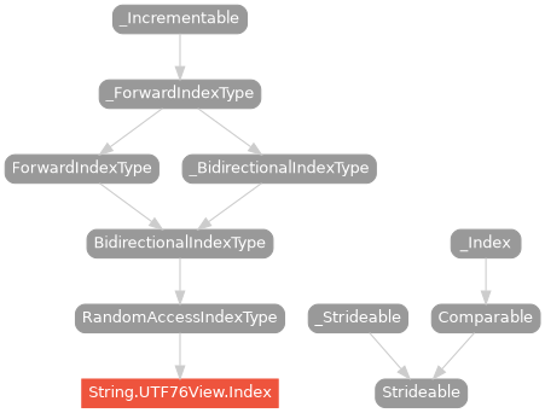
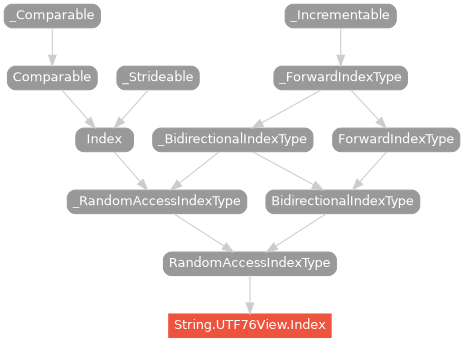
  strict digraph {
    node [color="#999999" fillcolor="#999999" fontcolor=white fontname=Helvetica fontsize=12 margin="0.07,0.05" shape=box style="filled,rounded"]
    edge [color="#cccccc"]
    n1 [color="#ee543d" fillcolor="#ee543d" height=0.3 label="String.UTF76View.Index" style=filled]
    BidirectionalIndexType [height=0.3]
    RandomAccessIndexType [height=0.3]
    Comparable [height=0.3]
-   Strideable [height=0.3]
+   Strideable [height=0.3 label=Index]
+   _RandomAccessIndexType [height=0.3]
    _Incrementable [height=0.3]
    _ForwardIndexType [height=0.3]
    ForwardIndexType [height=0.3]
    _BidirectionalIndexType [height=0.3]
-   _Comparable [height=0.3 label=_Index]
+   _Comparable [height=0.3]
    _Strideable [height=0.3]
    subgraph sub_1 {
      rank=max
      n1
    }
    BidirectionalIndexType -> RandomAccessIndexType
    RandomAccessIndexType -> n1
    Comparable -> Strideable
+   Strideable -> _RandomAccessIndexType
+   _RandomAccessIndexType -> RandomAccessIndexType
    _Incrementable -> _ForwardIndexType
    _ForwardIndexType -> ForwardIndexType
    _ForwardIndexType -> _BidirectionalIndexType
    ForwardIndexType -> BidirectionalIndexType
    _BidirectionalIndexType -> BidirectionalIndexType
+   _BidirectionalIndexType -> _RandomAccessIndexType
    _Comparable -> Comparable
    _Strideable -> Strideable
  }
